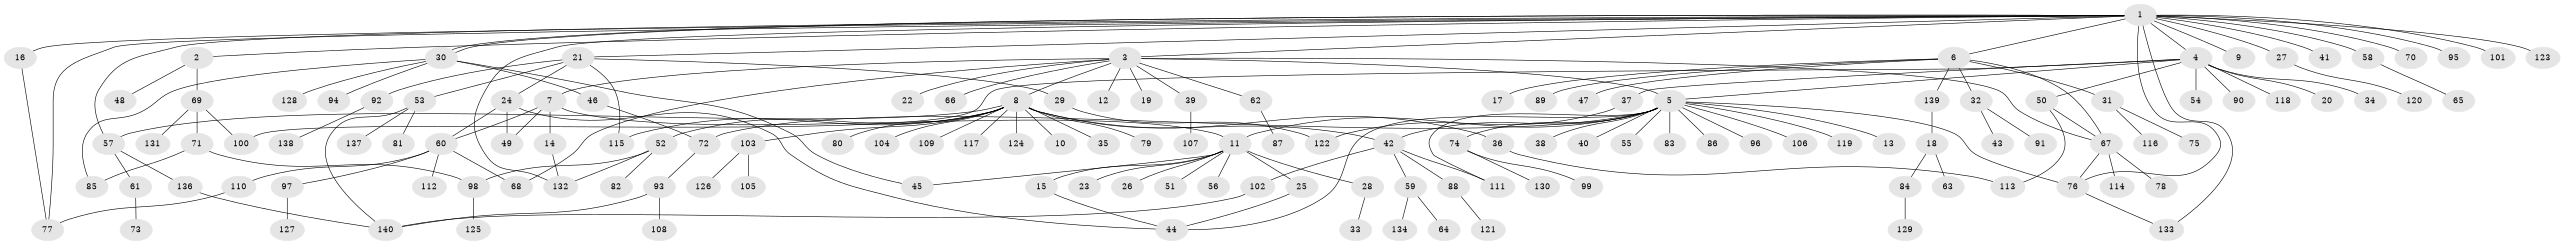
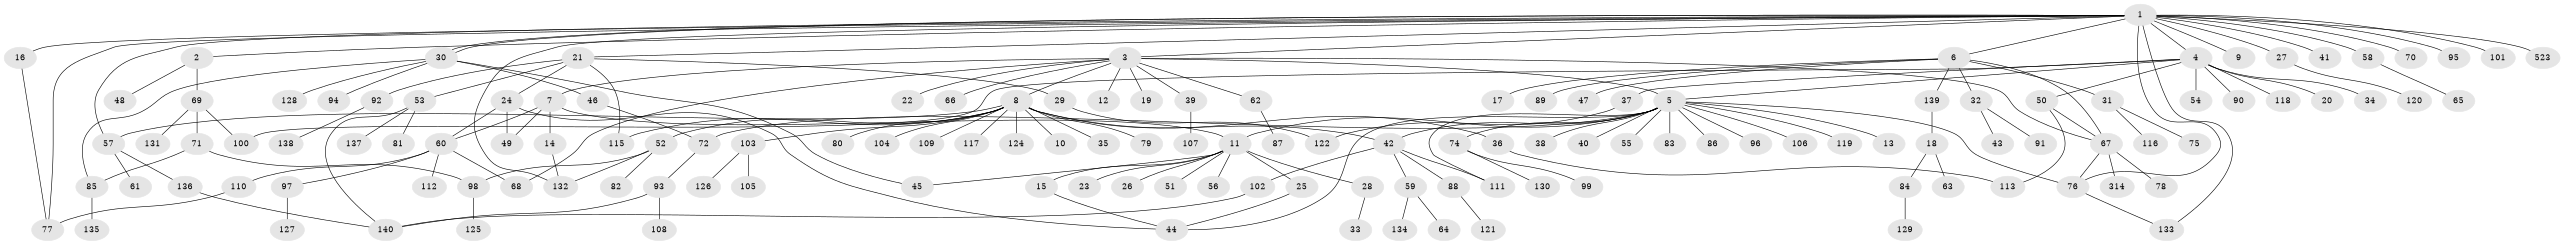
  graph {
    node [color=gray90 style=filled]
    1
    2
    3
    4
    6
    9
    16
    21
    27
    30
    41
    57
    58
    70
    76
    77
    95
    101
-   123
+   123 [label=523]
    132
    133
    48
    69
    5
    7
    8
    12
    19
    22
    39
    62
    66
    67
    68
    20
    34
    37
    50
    54
    90
    100
    118
    17
    31
    32
    47
    89
    139
    115
    24
    29
    53
    92
    120
    45
    46
    85
    94
    128
    61
    136
    65
    71
    131
    11
    13
    38
    40
    42
    44
    55
    72
    74
    83
    86
    96
    106
    111
    119
    14
    49
    60
    10
    35
    36
    52
    79
    80
    103
    104
    109
    117
    124
    107
    87
    78
-   114
+   114 [label=314]
    122
    113
    15
    23
    25
    26
    28
    51
    56
    59
    88
    102
    93
    99
    130
    18
    63
    84
    75
    116
    43
    91
    97
    110
    112
    82
    98
    105
    126
    33
    129
    81
    137
    140
    138
+   135
    64
    134
    121
    125
-   73
    127
    108
    1 -- 2
    1 -- 3
    1 -- 4
    1 -- 6
    1 -- 9
    1 -- 16
    1 -- 21
    1 -- 27
    1 -- 30
    1 -- 30
    1 -- 41
    1 -- 57
    1 -- 58
    1 -- 70
    1 -- 76
    1 -- 77
    1 -- 95
    1 -- 101
    1 -- 123
    1 -- 132
    1 -- 133
    2 -- 48
    2 -- 69
    3 -- 5
    3 -- 7
    3 -- 8
    3 -- 12
    3 -- 19
    3 -- 22
    3 -- 39
    3 -- 62
    3 -- 66
    3 -- 67
    3 -- 68
    4 -- 5
    4 -- 20
    4 -- 34
    4 -- 37
    4 -- 50
    4 -- 54
    4 -- 90
    4 -- 100
    4 -- 118
    6 -- 67
    6 -- 17
    6 -- 31
    6 -- 32
    6 -- 47
    6 -- 89
    6 -- 139
    16 -- 77
    21 -- 115
    21 -- 24
    21 -- 29
    21 -- 53
    21 -- 92
    27 -- 120
    30 -- 45
    30 -- 46
    30 -- 85
    30 -- 94
    30 -- 128
    57 -- 61
    57 -- 136
    58 -- 65
    76 -- 133
    69 -- 100
    69 -- 71
    69 -- 131
    5 -- 76
    5 -- 11
    5 -- 13
    5 -- 38
    5 -- 40
    5 -- 42
    5 -- 44
    5 -- 55
    5 -- 72
    5 -- 74
    5 -- 83
    5 -- 86
    5 -- 96
    5 -- 106
    5 -- 111
    5 -- 119
    7 -- 11
    7 -- 14
    7 -- 49
    7 -- 60
    8 -- 57
    8 -- 115
    8 -- 42
    8 -- 10
    8 -- 35
    8 -- 36
    8 -- 52
    8 -- 79
    8 -- 80
    8 -- 103
    8 -- 104
    8 -- 109
    8 -- 117
    8 -- 124
    39 -- 107
    62 -- 87
    67 -- 76
    67 -- 78
    67 -- 114
    37 -- 122
    50 -- 67
    50 -- 113
    31 -- 75
    31 -- 116
    32 -- 43
    32 -- 91
    139 -- 18
    24 -- 44
    24 -- 49
    24 -- 60
    29 -- 122
    53 -- 81
    53 -- 137
    53 -- 140
    92 -- 138
    46 -- 72
-   61 -- 73
+   85 -- 135
    136 -- 140
    71 -- 85
    71 -- 98
    11 -- 45
    11 -- 15
    11 -- 23
    11 -- 25
    11 -- 26
    11 -- 28
    11 -- 51
    11 -- 56
    42 -- 111
    42 -- 59
    42 -- 88
    42 -- 102
    72 -- 93
    74 -- 99
    74 -- 130
    14 -- 132
    60 -- 68
    60 -- 97
    60 -- 110
    60 -- 112
    36 -- 113
    52 -- 132
    52 -- 82
    52 -- 98
    103 -- 105
    103 -- 126
    15 -- 44
    25 -- 44
    28 -- 33
    59 -- 64
    59 -- 134
    88 -- 121
    102 -- 140
    93 -- 140
    93 -- 108
    18 -- 63
    18 -- 84
    84 -- 129
    97 -- 127
    110 -- 77
    98 -- 125
  }
